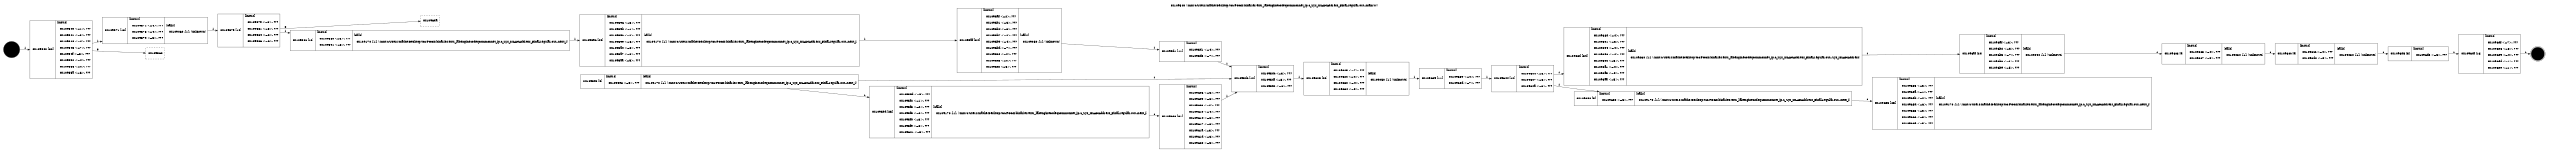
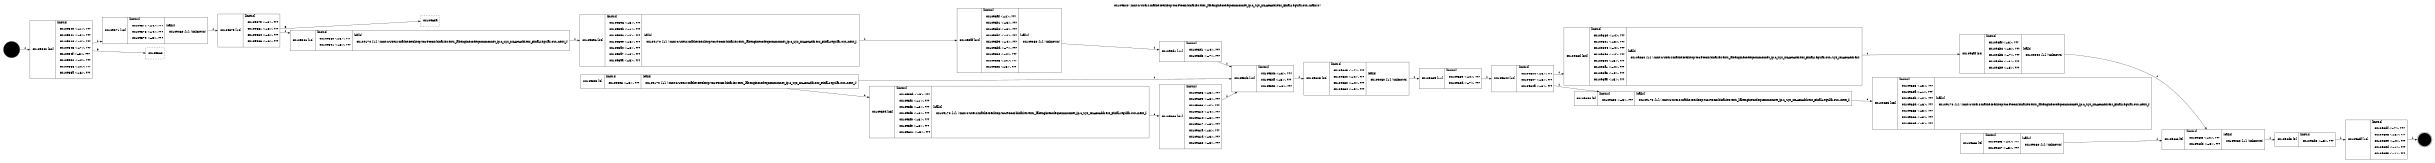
  digraph {
    label="0x109540 (/mnt/c/Users/mathe/Desktop/tcc/POCII/binaries/extr_labenginecodeqcommonnet_ip.c_Sys_IsLANAddress_Final-regular.out::main(0))"
    labelloc=t
    rankdir=LR
    node [shape=record]
    Entry [fillcolor=black height=0.3 shape=circle style=filled width=0.3]
    n2 [label="{\n     0x109540 [32]\l\n     | [instrs]\l\n     &nbsp;&nbsp;0x109540 \<+1\>: ???\l\n     &nbsp;&nbsp;0x109541 \<+3\>: ???\l\n     &nbsp;&nbsp;0x109544 \<+4\>: ???\l\n     &nbsp;&nbsp;0x109548 \<+7\>: ???\l\n     &nbsp;&nbsp;0x10954f \<+3\>: ???\l\n     &nbsp;&nbsp;0x109552 \<+4\>: ???\l\n     &nbsp;&nbsp;0x109556 \<+4\>: ???\l\n     &nbsp;&nbsp;0x10955a \<+6\>: ???\l\n  }"]
    n3 [label="{\n     0x109571 [13]\l\n     | [instrs]\l\n     &nbsp;&nbsp;0x109571 \<+4\>: ???\l\n     &nbsp;&nbsp;0x109575 \<+4\>: ???\l\n     &nbsp;&nbsp;0x109579 \<+5\>: ???\l\n     | [calls]\l\n     &nbsp;&nbsp;0x109060 \{1\} (unknown)\l\n  }"]
    n4 [label="{\n     0x109560\l\n  }" style=dashed]
    n5 [label="{\n     0x10957e [14]\l\n     | [instrs]\l\n     &nbsp;&nbsp;0x10957e \<+3\>: ???\l\n     &nbsp;&nbsp;0x109581 \<+3\>: ???\l\n     &nbsp;&nbsp;0x109584 \<+2\>: ???\l\n     &nbsp;&nbsp;0x109586 \<+6\>: ???\l\n  }"]
    n6 [label="{\n     0x1096da\l\n  }" style=dashed]
    n7 [label="{\n     0x10958c [10]\l\n     | [instrs]\l\n     &nbsp;&nbsp;0x10958c \<+5\>: ???\l\n     &nbsp;&nbsp;0x109591 \<+5\>: ???\l\n     | [calls]\l\n     &nbsp;&nbsp;0x109170 \{1\} (/mnt/c/Users/mathe/Desktop/tcc/POCII/binaries/extr_labenginecodeqcommonnet_ip.c_Sys_IsLANAddress_Final-regular.out::next_i)\l\n  }"]
    n8 [label="{\n     0x109596 [25]\l\n     | [instrs]\l\n     &nbsp;&nbsp;0x109596 \<+5\>: ???\l\n     &nbsp;&nbsp;0x10959b \<+1\>: ???\l\n     &nbsp;&nbsp;0x10959c \<+2\>: ???\l\n     &nbsp;&nbsp;0x10959e \<+6\>: ???\l\n     &nbsp;&nbsp;0x1095a4 \<+3\>: ???\l\n     &nbsp;&nbsp;0x1095a7 \<+3\>: ???\l\n     &nbsp;&nbsp;0x1095aa \<+5\>: ???\l\n     | [calls]\l\n     &nbsp;&nbsp;0x109170 \{1\} (/mnt/c/Users/mathe/Desktop/tcc/POCII/binaries/extr_labenginecodeqcommonnet_ip.c_Sys_IsLANAddress_Final-regular.out::next_i)\l\n  }"]
    n9 [label="{\n     0x1095af [34]\l\n     | [instrs]\l\n     &nbsp;&nbsp;0x1095af \<+2\>: ???\l\n     &nbsp;&nbsp;0x1095b1 \<+3\>: ???\l\n     &nbsp;&nbsp;0x1095b4 \<+3\>: ???\l\n     &nbsp;&nbsp;0x1095b7 \<+2\>: ???\l\n     &nbsp;&nbsp;0x1095b9 \<+4\>: ???\l\n     &nbsp;&nbsp;0x1095bd \<+7\>: ???\l\n     &nbsp;&nbsp;0x1095c4 \<+4\>: ???\l\n     &nbsp;&nbsp;0x1095c8 \<+4\>: ???\l\n     &nbsp;&nbsp;0x1095cc \<+5\>: ???\l\n     | [calls]\l\n     &nbsp;&nbsp;0x109050 \{1\} (unknown)\l\n  }"]
    Exit [fillcolor=black height=0.3 peripheries=2 shape=circle style=filled width=0.3]
    n11 [label="{\n     0x1095d1 [11]\l\n     | [instrs]\l\n     &nbsp;&nbsp;0x1095d1 \<+4\>: ???\l\n     &nbsp;&nbsp;0x1095d5 \<+7\>: ???\l\n  }"]
    n12 [label="{\n     0x1095dc [12]\l\n     | [instrs]\l\n     &nbsp;&nbsp;0x1095dc \<+3\>: ???\l\n     &nbsp;&nbsp;0x1095df \<+3\>: ???\l\n     &nbsp;&nbsp;0x1095e2 \<+6\>: ???\l\n  }"]
    n13 [label="{\n     0x109625 [20]\l\n     | [instrs]\l\n     &nbsp;&nbsp;0x109625 \<+7\>: ???\l\n     &nbsp;&nbsp;0x10962c \<+4\>: ???\l\n     &nbsp;&nbsp;0x109630 \<+4\>: ???\l\n     &nbsp;&nbsp;0x109634 \<+5\>: ???\l\n     | [calls]\l\n     &nbsp;&nbsp;0x109050 \{1\} (unknown)\l\n  }"]
    n14 [label="{\n     0x109639 [11]\l\n     | [instrs]\l\n     &nbsp;&nbsp;0x109639 \<+4\>: ???\l\n     &nbsp;&nbsp;0x10963d \<+7\>: ???\l\n  }"]
    n15 [label="{\n     0x1095e8 [5]\l\n     | [instrs]\l\n     &nbsp;&nbsp;0x1095e8 \<+5\>: ???\l\n     | [calls]\l\n     &nbsp;&nbsp;0x109170 \{1\} (/mnt/c/Users/mathe/Desktop/tcc/POCII/binaries/extr_labenginecodeqcommonnet_ip.c_Sys_IsLANAddress_Final-regular.out::next_i)\l\n  }"]
    n16 [label="{\n     0x1095ed [25]\l\n     | [instrs]\l\n     &nbsp;&nbsp;0x1095ed \<+5\>: ???\l\n     &nbsp;&nbsp;0x1095f2 \<+1\>: ???\l\n     &nbsp;&nbsp;0x1095f3 \<+2\>: ???\l\n     &nbsp;&nbsp;0x1095f5 \<+6\>: ???\l\n     &nbsp;&nbsp;0x1095fb \<+3\>: ???\l\n     &nbsp;&nbsp;0x1095fe \<+3\>: ???\l\n     &nbsp;&nbsp;0x109601 \<+5\>: ???\l\n     | [calls]\l\n     &nbsp;&nbsp;0x109170 \{1\} (/mnt/c/Users/mathe/Desktop/tcc/POCII/binaries/extr_labenginecodeqcommonnet_ip.c_Sys_IsLANAddress_Final-regular.out::next_i)\l\n  }"]
    n17 [label="{\n     0x109644 [12]\l\n     | [instrs]\l\n     &nbsp;&nbsp;0x109644 \<+3\>: ???\l\n     &nbsp;&nbsp;0x109647 \<+3\>: ???\l\n     &nbsp;&nbsp;0x10964a \<+6\>: ???\l\n  }"]
    n18 [label="{\n     0x109606 [31]\l\n     | [instrs]\l\n     &nbsp;&nbsp;0x109606 \<+3\>: ???\l\n     &nbsp;&nbsp;0x109609 \<+3\>: ???\l\n     &nbsp;&nbsp;0x10960c \<+4\>: ???\l\n     &nbsp;&nbsp;0x109610 \<+4\>: ???\l\n     &nbsp;&nbsp;0x109614 \<+3\>: ???\l\n     &nbsp;&nbsp;0x109617 \<+3\>: ???\l\n     &nbsp;&nbsp;0x10961a \<+3\>: ???\l\n     &nbsp;&nbsp;0x10961d \<+3\>: ???\l\n     &nbsp;&nbsp;0x109620 \<+5\>: ???\l\n  }"]
    n19 [label="{\n     0x10968d [34]\l\n     | [instrs]\l\n     &nbsp;&nbsp;0x10968d \<+4\>: ???\l\n     &nbsp;&nbsp;0x109691 \<+3\>: ???\l\n     &nbsp;&nbsp;0x109694 \<+4\>: ???\l\n     &nbsp;&nbsp;0x109698 \<+4\>: ???\l\n     &nbsp;&nbsp;0x10969c \<+5\>: ???\l\n     &nbsp;&nbsp;0x1096a1 \<+4\>: ???\l\n     &nbsp;&nbsp;0x1096a5 \<+5\>: ???\l\n     &nbsp;&nbsp;0x1096aa \<+5\>: ???\l\n     | [calls]\l\n     &nbsp;&nbsp;0x109230 \{1\} (/mnt/c/Users/mathe/Desktop/tcc/POCII/binaries/extr_labenginecodeqcommonnet_ip.c_Sys_IsLANAddress_Final-regular.out::Sys_IsLANAddress)\l\n  }"]
    n20 [label="{\n     0x109650 [5]\l\n     | [instrs]\l\n     &nbsp;&nbsp;0x109650 \<+5\>: ???\l\n     | [calls]\l\n     &nbsp;&nbsp;0x109170 \{1\} (/mnt/c/Users/mathe/Desktop/tcc/POCII/binaries/extr_labenginecodeqcommonnet_ip.c_Sys_IsLANAddress_Final-regular.out::next_i)\l\n  }"]
    n21 [label="{\n     0x1096af [20]\l\n     | [instrs]\l\n     &nbsp;&nbsp;0x1096af \<+3\>: ???\l\n     &nbsp;&nbsp;0x1096b2 \<+3\>: ???\l\n     &nbsp;&nbsp;0x1096b5 \<+7\>: ???\l\n     &nbsp;&nbsp;0x1096bc \<+2\>: ???\l\n     &nbsp;&nbsp;0x1096be \<+5\>: ???\l\n     | [calls]\l\n     &nbsp;&nbsp;0x109040 \{1\} (unknown)\l\n  }"]
    n22 [label="{\n     0x109655 [25]\l\n     | [instrs]\l\n     &nbsp;&nbsp;0x109655 \<+5\>: ???\l\n     &nbsp;&nbsp;0x10965a \<+1\>: ???\l\n     &nbsp;&nbsp;0x10965b \<+2\>: ???\l\n     &nbsp;&nbsp;0x10965d \<+6\>: ???\l\n     &nbsp;&nbsp;0x109663 \<+3\>: ???\l\n     &nbsp;&nbsp;0x109666 \<+3\>: ???\l\n     &nbsp;&nbsp;0x109669 \<+5\>: ???\l\n     | [calls]\l\n     &nbsp;&nbsp;0x109170 \{1\} (/mnt/c/Users/mathe/Desktop/tcc/POCII/binaries/extr_labenginecodeqcommonnet_ip.c_Sys_IsLANAddress_Final-regular.out::next_i)\l\n  }"]
    n23 [label="{\n     0x1096c3 [9]\l\n     | [instrs]\l\n     &nbsp;&nbsp;0x1096c3 \<+4\>: ???\l\n     &nbsp;&nbsp;0x1096c7 \<+5\>: ???\l\n     | [calls]\l\n     &nbsp;&nbsp;0x109030 \{1\} (unknown)\l\n  }"]
    n24 [label="{\n     0x1096cc [9]\l\n     | [instrs]\l\n     &nbsp;&nbsp;0x1096cc \<+4\>: ???\l\n     &nbsp;&nbsp;0x1096d0 \<+5\>: ???\l\n     | [calls]\l\n     &nbsp;&nbsp;0x109030 \{1\} (unknown)\l\n  }"]
    n25 [label="{\n     0x1096d5 [5]\l\n     | [instrs]\l\n     &nbsp;&nbsp;0x1096d5 \<+5\>: ???\l\n  }"]
    n26 [label="{\n     0x1096df [16]\l\n     | [instrs]\l\n     &nbsp;&nbsp;0x1096df \<+7\>: ???\l\n     &nbsp;&nbsp;0x1096e6 \<+3\>: ???\l\n     &nbsp;&nbsp;0x1096e9 \<+4\>: ???\l\n     &nbsp;&nbsp;0x1096ed \<+1\>: ???\l\n     &nbsp;&nbsp;0x1096ee \<+1\>: ???\l\n  }"]
    Entry -> n2 [label=" 1"]
    n2 -> n3 [label=" 1"]
    n2 -> n4 [label=" 0"]
    n3 -> n5 [label=" 1"]
    n5 -> n6 [label=" 0"]
    n5 -> n7 [label=" 1"]
    n7 -> n8 [label=" 1"]
    n8 -> n9 [label=" 1"]
    n9 -> n11 [label=" 1"]
    n11 -> n12 [label=" 1"]
    n12 -> n13 [label=" 1"]
    n13 -> n14 [label=" 1"]
    n14 -> n17 [label=" 1"]
    n15 -> n12 [label=" 1"]
    n15 -> n16 [label=" 1"]
    n16 -> n18 [label=" 1"]
    n17 -> n19 [label=" 1"]
    n17 -> n20 [label=" 1"]
    n18 -> n12 [label=" 1"]
    n19 -> n21 [label=" 1"]
    n20 -> n22 [label=" 1"]
-   n21 -> n23 [label=" 1"]
+   n21 -> n24 [label=" 1"]
    n23 -> n24 [label=" 1"]
    n24 -> n25 [label=" 1"]
    n25 -> n26 [label=" 1"]
    n26 -> Exit [label=" 1"]
  }
